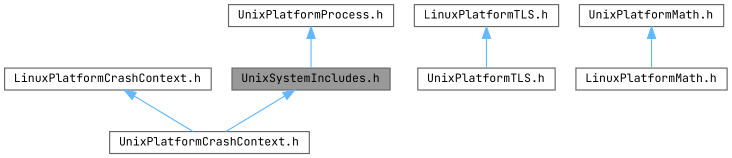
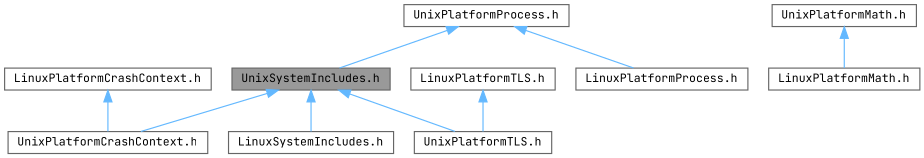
  digraph {
    fontname="JetBrains Mono"
    node [color=grey40 fillcolor=white fontname="JetBrains Mono" fontsize=10 shape=box style=filled]
    edge [color=steelblue1 dir=back fontname="JetBrains Mono" fontsize=10 labelfontname=Helvetica labelfontsize=10 style=solid]
    n1 [color=gray40 fillcolor=grey60 fontcolor=black height=0.2 label="UnixSystemIncludes.h" width=0.4]
+   n2 [height=0.2 label="LinuxSystemIncludes.h" width=0.4]
    n3 [height=0.2 label="UnixPlatformCrashContext.h" width=0.4]
    n4 [height=0.2 label="UnixPlatformTLS.h" width=0.4]
    n5 [height=0.2 label="UnixPlatformProcess.h" width=0.4]
+   n6 [height=0.2 label="LinuxPlatformProcess.h" width=0.4]
    n7 [height=0.2 label="UnixPlatformMath.h" width=0.4]
    n8 [height=0.2 label="LinuxPlatformMath.h" width=0.4]
    n9 [height=0.2 label="LinuxPlatformCrashContext.h" width=0.4]
    n10 [height=0.2 label="LinuxPlatformTLS.h" width=0.4]
+   n1 -> n2
    n1 -> n3
+   n1 -> n4
    n5 -> n1
+   n5 -> n6
    n7 -> n8
    n9 -> n3
    n10 -> n4
  }
